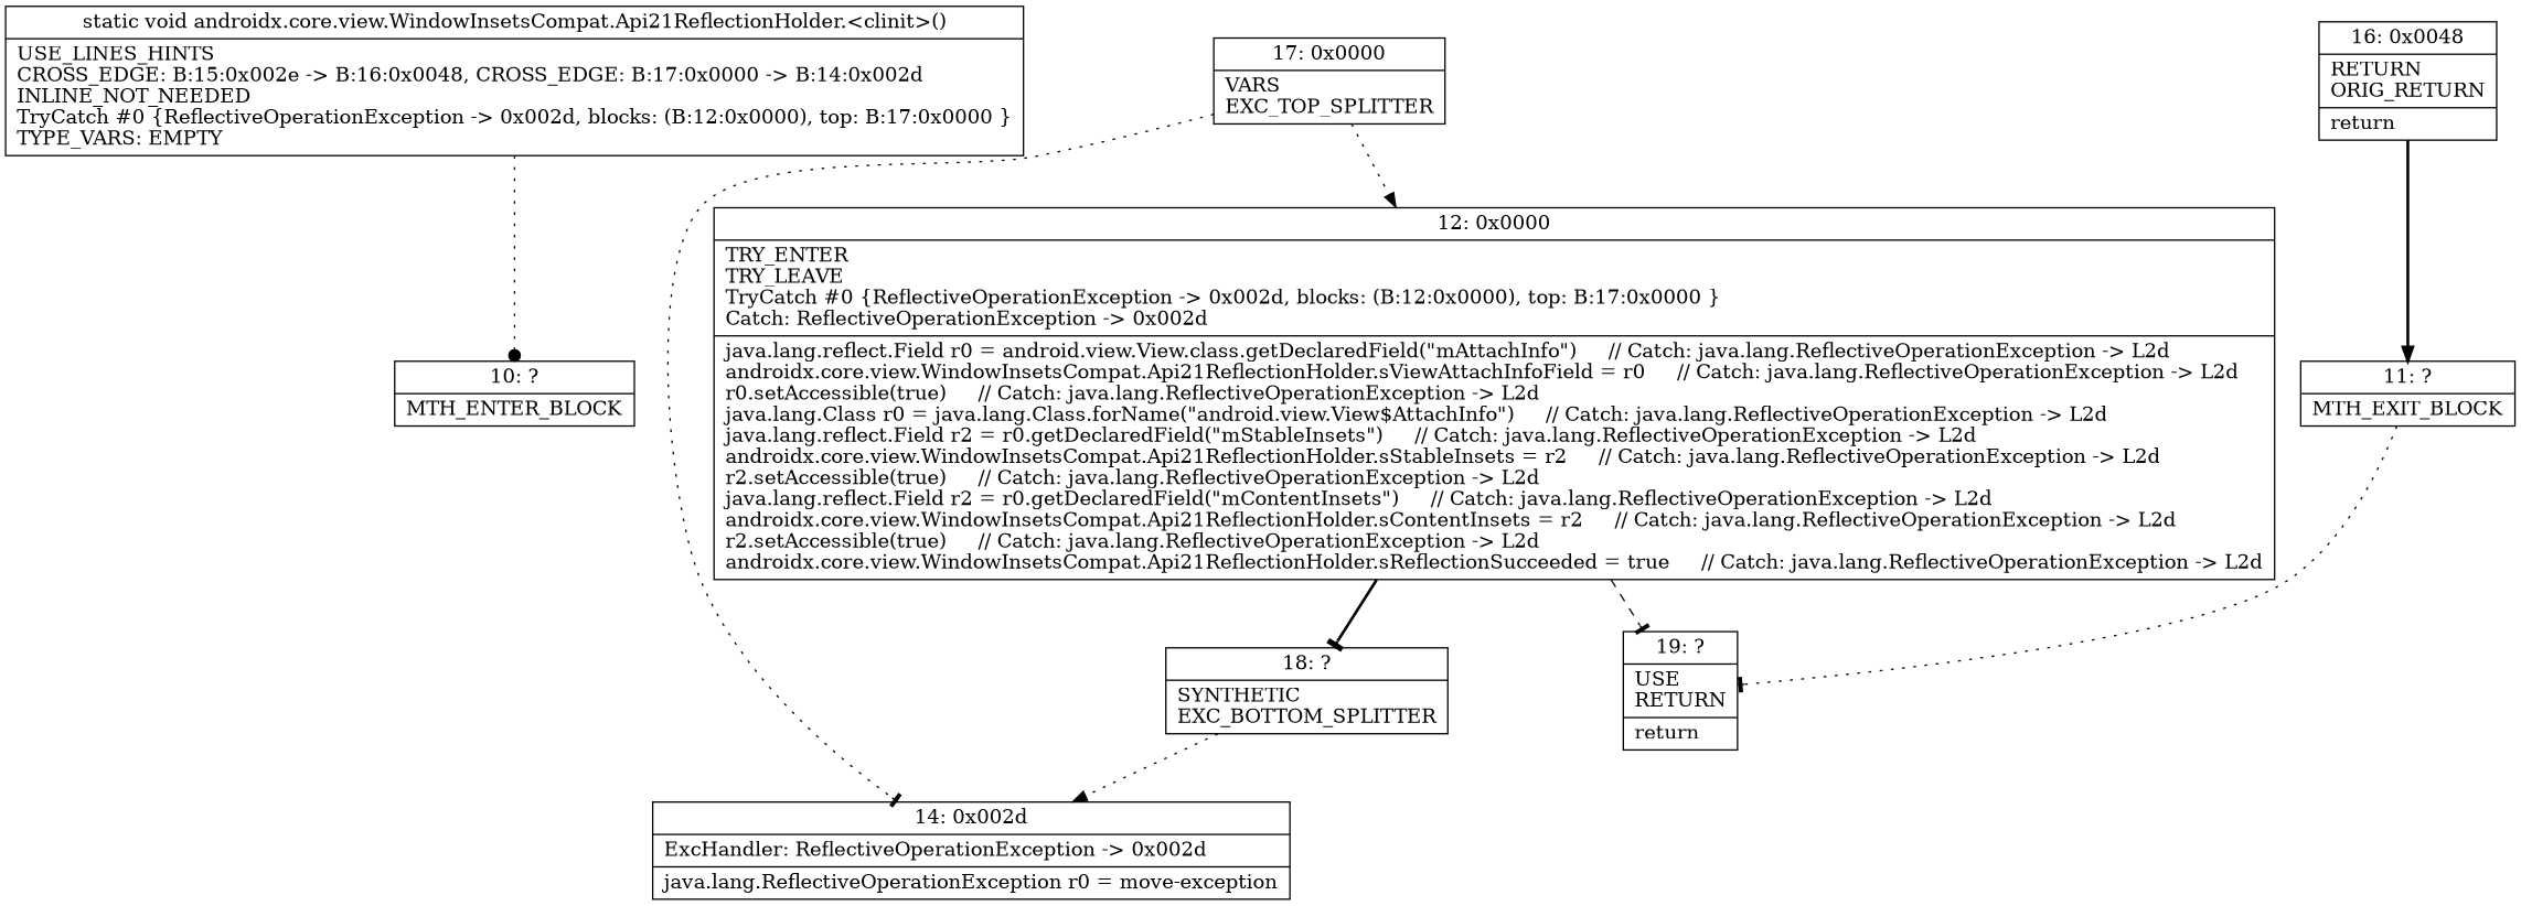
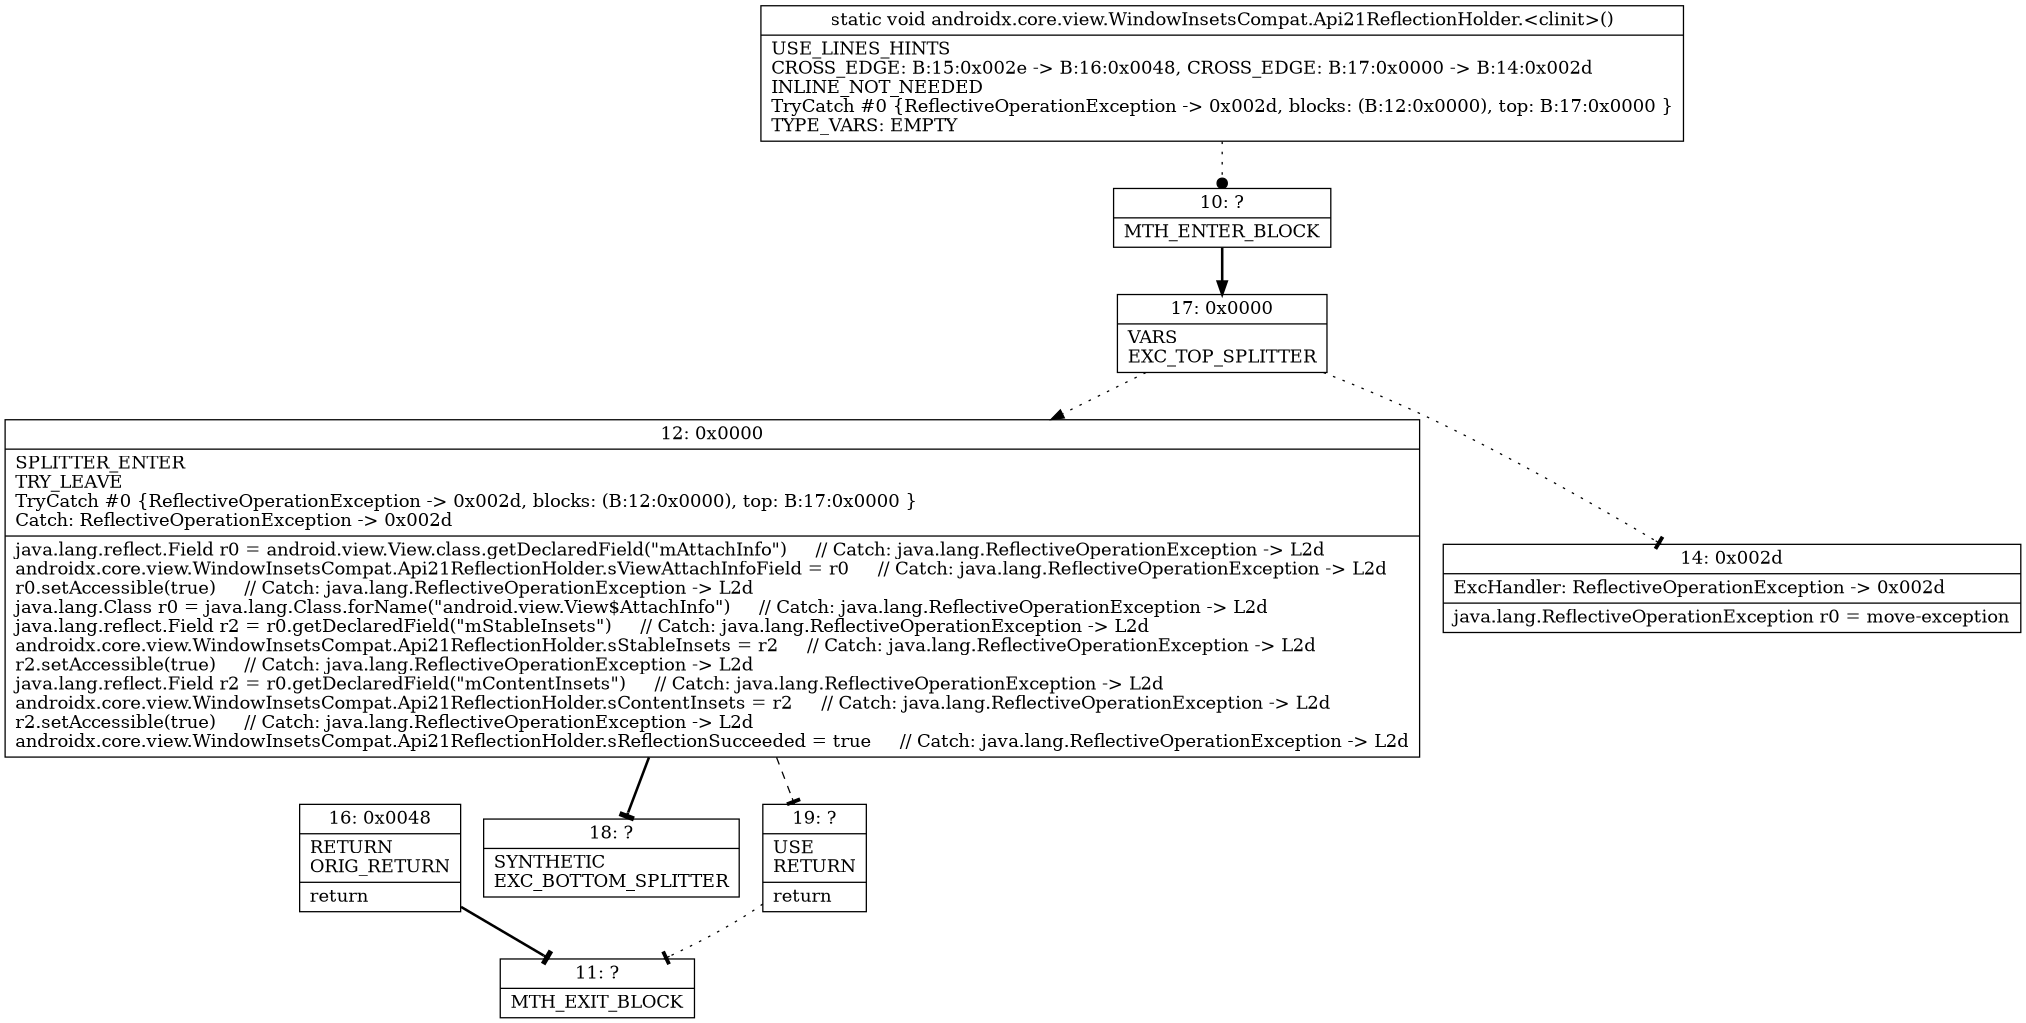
  digraph {
    node [shape=record]
    edge [arrowhead=tee style=dotted]
    n1 [label="{10\:\ ?|MTH_ENTER_BLOCK\l}"]
    n2 [label="{17\:\ 0x0000|VARS\lEXC_TOP_SPLITTER\l}"]
-   n3 [label="{12\:\ 0x0000|TRY_ENTER\lTRY_LEAVE\lTryCatch #0 \{ReflectiveOperationException \-\> 0x002d, blocks: (B:12:0x0000), top: B:17:0x0000 \}\lCatch: ReflectiveOperationException \-\> 0x002d\l|java.lang.reflect.Field r0 = android.view.View.class.getDeclaredField(\"mAttachInfo\")     \/\/ Catch: java.lang.ReflectiveOperationException \-\> L2d\landroidx.core.view.WindowInsetsCompat.Api21ReflectionHolder.sViewAttachInfoField = r0     \/\/ Catch: java.lang.ReflectiveOperationException \-\> L2d\lr0.setAccessible(true)     \/\/ Catch: java.lang.ReflectiveOperationException \-\> L2d\ljava.lang.Class r0 = java.lang.Class.forName(\"android.view.View$AttachInfo\")     \/\/ Catch: java.lang.ReflectiveOperationException \-\> L2d\ljava.lang.reflect.Field r2 = r0.getDeclaredField(\"mStableInsets\")     \/\/ Catch: java.lang.ReflectiveOperationException \-\> L2d\landroidx.core.view.WindowInsetsCompat.Api21ReflectionHolder.sStableInsets = r2     \/\/ Catch: java.lang.ReflectiveOperationException \-\> L2d\lr2.setAccessible(true)     \/\/ Catch: java.lang.ReflectiveOperationException \-\> L2d\ljava.lang.reflect.Field r2 = r0.getDeclaredField(\"mContentInsets\")     \/\/ Catch: java.lang.ReflectiveOperationException \-\> L2d\landroidx.core.view.WindowInsetsCompat.Api21ReflectionHolder.sContentInsets = r2     \/\/ Catch: java.lang.ReflectiveOperationException \-\> L2d\lr2.setAccessible(true)     \/\/ Catch: java.lang.ReflectiveOperationException \-\> L2d\landroidx.core.view.WindowInsetsCompat.Api21ReflectionHolder.sReflectionSucceeded = true     \/\/ Catch: java.lang.ReflectiveOperationException \-\> L2d\l}"]
+   n3 [label="{12\:\ 0x0000|SPLITTER_ENTER\lTRY_LEAVE\lTryCatch #0 \{ReflectiveOperationException \-\> 0x002d, blocks: (B:12:0x0000), top: B:17:0x0000 \}\lCatch: ReflectiveOperationException \-\> 0x002d\l|java.lang.reflect.Field r0 = android.view.View.class.getDeclaredField(\"mAttachInfo\")     \/\/ Catch: java.lang.ReflectiveOperationException \-\> L2d\landroidx.core.view.WindowInsetsCompat.Api21ReflectionHolder.sViewAttachInfoField = r0     \/\/ Catch: java.lang.ReflectiveOperationException \-\> L2d\lr0.setAccessible(true)     \/\/ Catch: java.lang.ReflectiveOperationException \-\> L2d\ljava.lang.Class r0 = java.lang.Class.forName(\"android.view.View$AttachInfo\")     \/\/ Catch: java.lang.ReflectiveOperationException \-\> L2d\ljava.lang.reflect.Field r2 = r0.getDeclaredField(\"mStableInsets\")     \/\/ Catch: java.lang.ReflectiveOperationException \-\> L2d\landroidx.core.view.WindowInsetsCompat.Api21ReflectionHolder.sStableInsets = r2     \/\/ Catch: java.lang.ReflectiveOperationException \-\> L2d\lr2.setAccessible(true)     \/\/ Catch: java.lang.ReflectiveOperationException \-\> L2d\ljava.lang.reflect.Field r2 = r0.getDeclaredField(\"mContentInsets\")     \/\/ Catch: java.lang.ReflectiveOperationException \-\> L2d\landroidx.core.view.WindowInsetsCompat.Api21ReflectionHolder.sContentInsets = r2     \/\/ Catch: java.lang.ReflectiveOperationException \-\> L2d\lr2.setAccessible(true)     \/\/ Catch: java.lang.ReflectiveOperationException \-\> L2d\landroidx.core.view.WindowInsetsCompat.Api21ReflectionHolder.sReflectionSucceeded = true     \/\/ Catch: java.lang.ReflectiveOperationException \-\> L2d\l}"]
    n4 [label="{14\:\ 0x002d|ExcHandler: ReflectiveOperationException \-\> 0x002d\l|java.lang.ReflectiveOperationException r0 = move\-exception\l}"]
    n5 [label="{18\:\ ?|SYNTHETIC\lEXC_BOTTOM_SPLITTER\l}"]
    n6 [label="{19\:\ ?|USE\lRETURN\l|return\l}"]
    n7 [label="{11\:\ ?|MTH_EXIT_BLOCK\l}"]
    n8 [label="{16\:\ 0x0048|RETURN\lORIG_RETURN\l|return\l}"]
    n9 [label="{static void androidx.core.view.WindowInsetsCompat.Api21ReflectionHolder.\<clinit\>()  | USE_LINES_HINTS\lCROSS_EDGE: B:15:0x002e \-\> B:16:0x0048, CROSS_EDGE: B:17:0x0000 \-\> B:14:0x002d\lINLINE_NOT_NEEDED\lTryCatch #0 \{ReflectiveOperationException \-\> 0x002d, blocks: (B:12:0x0000), top: B:17:0x0000 \}\lTYPE_VARS: EMPTY\l}"]
+   n1 -> n2 [arrowhead=normal style=bold]
    n2 -> n3 [arrowhead=normal]
    n2 -> n4
    n3 -> n5 [style=bold]
    n3 -> n6 [style=dashed]
-   n5 -> n4 [arrowhead=normal]
-   n7 -> n6
-   n8 -> n7 [arrowhead=normal style=bold]
+   n6 -> n7
+   n8 -> n7 [style=bold]
    n9 -> n1 [arrowhead=dot]
  }
